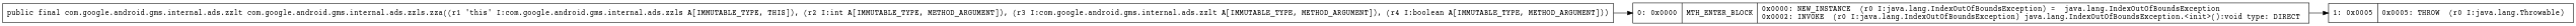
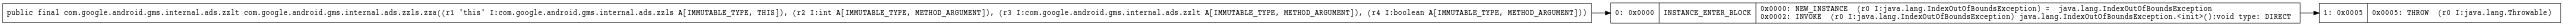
  digraph {
    rankdir=LR
    fontname="Courier Prime"
    node [shape=record fontname="Courier Prime"]
    edge [fontname="Courier Prime"]
-   n1 [label="{0\:\ 0x0000|MTH_ENTER_BLOCK\l|0x0000: NEW_INSTANCE  (r0 I:java.lang.IndexOutOfBoundsException) =  java.lang.IndexOutOfBoundsException \l0x0002: INVOKE  (r0 I:java.lang.IndexOutOfBoundsException) java.lang.IndexOutOfBoundsException.\<init\>():void type: DIRECT \l}"]
+   n1 [label="{0\:\ 0x0000|INSTANCE_ENTER_BLOCK\l|0x0000: NEW_INSTANCE  (r0 I:java.lang.IndexOutOfBoundsException) =  java.lang.IndexOutOfBoundsException \l0x0002: INVOKE  (r0 I:java.lang.IndexOutOfBoundsException) java.lang.IndexOutOfBoundsException.\<init\>():void type: DIRECT \l}"]
    n2 [label="{1\:\ 0x0005|0x0005: THROW  (r0 I:java.lang.Throwable) \l}"]
    n3 [label="{public final com.google.android.gms.internal.ads.zzlt com.google.android.gms.internal.ads.zzls.zza((r1 'this' I:com.google.android.gms.internal.ads.zzls A[IMMUTABLE_TYPE, THIS]), (r2 I:int A[IMMUTABLE_TYPE, METHOD_ARGUMENT]), (r3 I:com.google.android.gms.internal.ads.zzlt A[IMMUTABLE_TYPE, METHOD_ARGUMENT]), (r4 I:boolean A[IMMUTABLE_TYPE, METHOD_ARGUMENT])) }"]
    n1 -> n2
    n3 -> n1
  }
